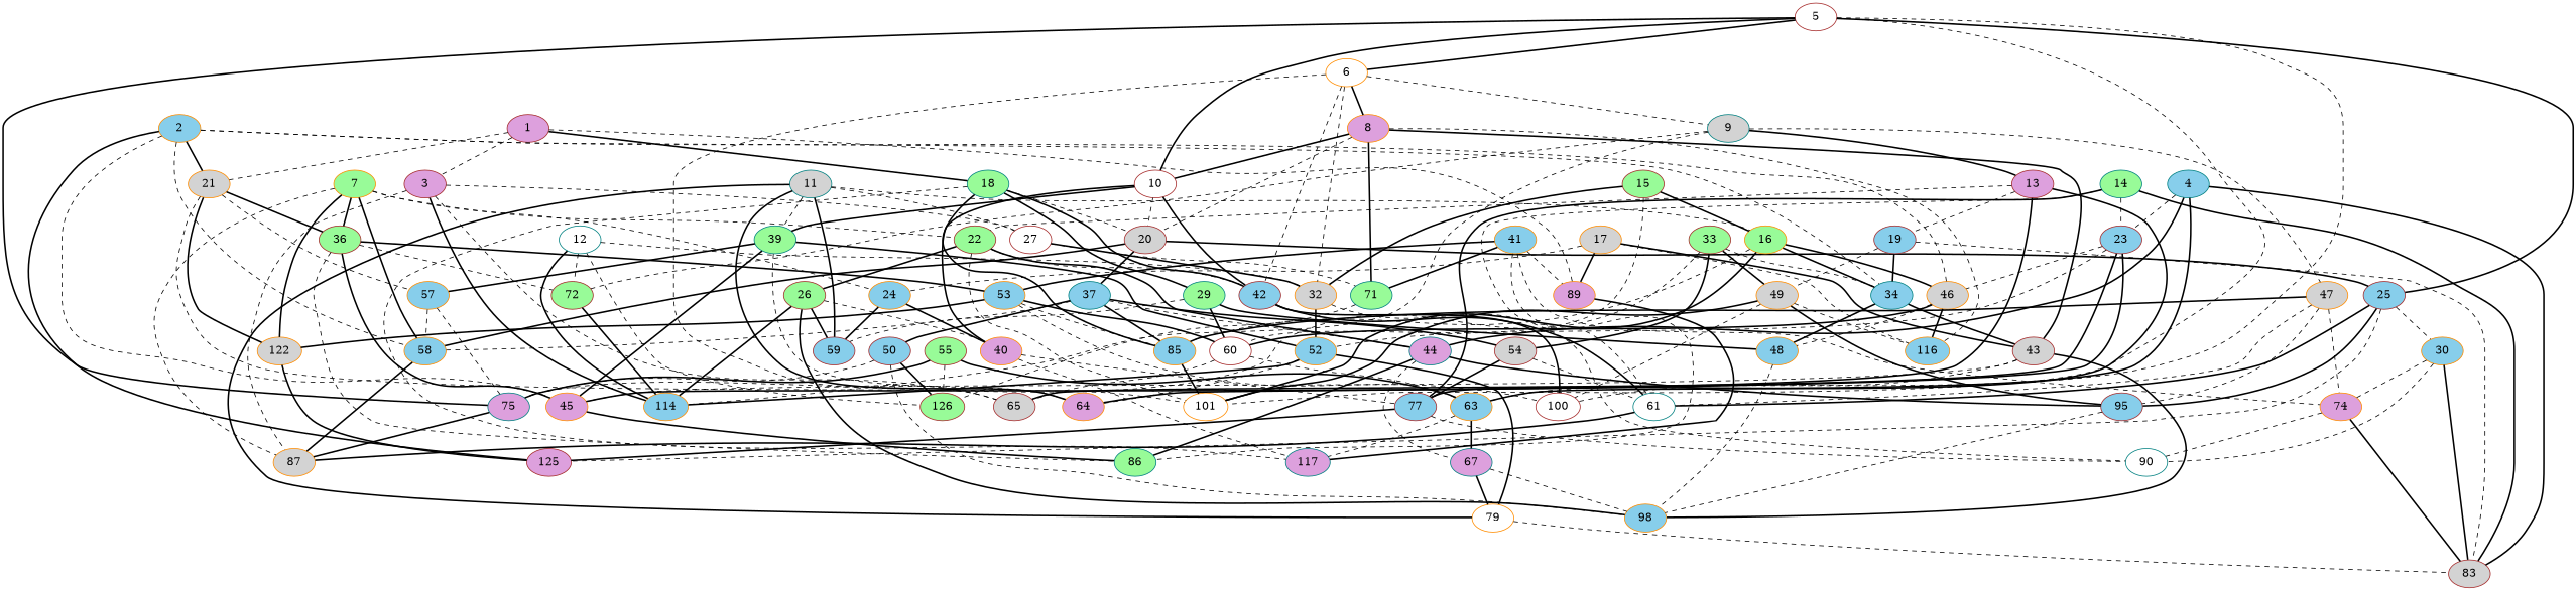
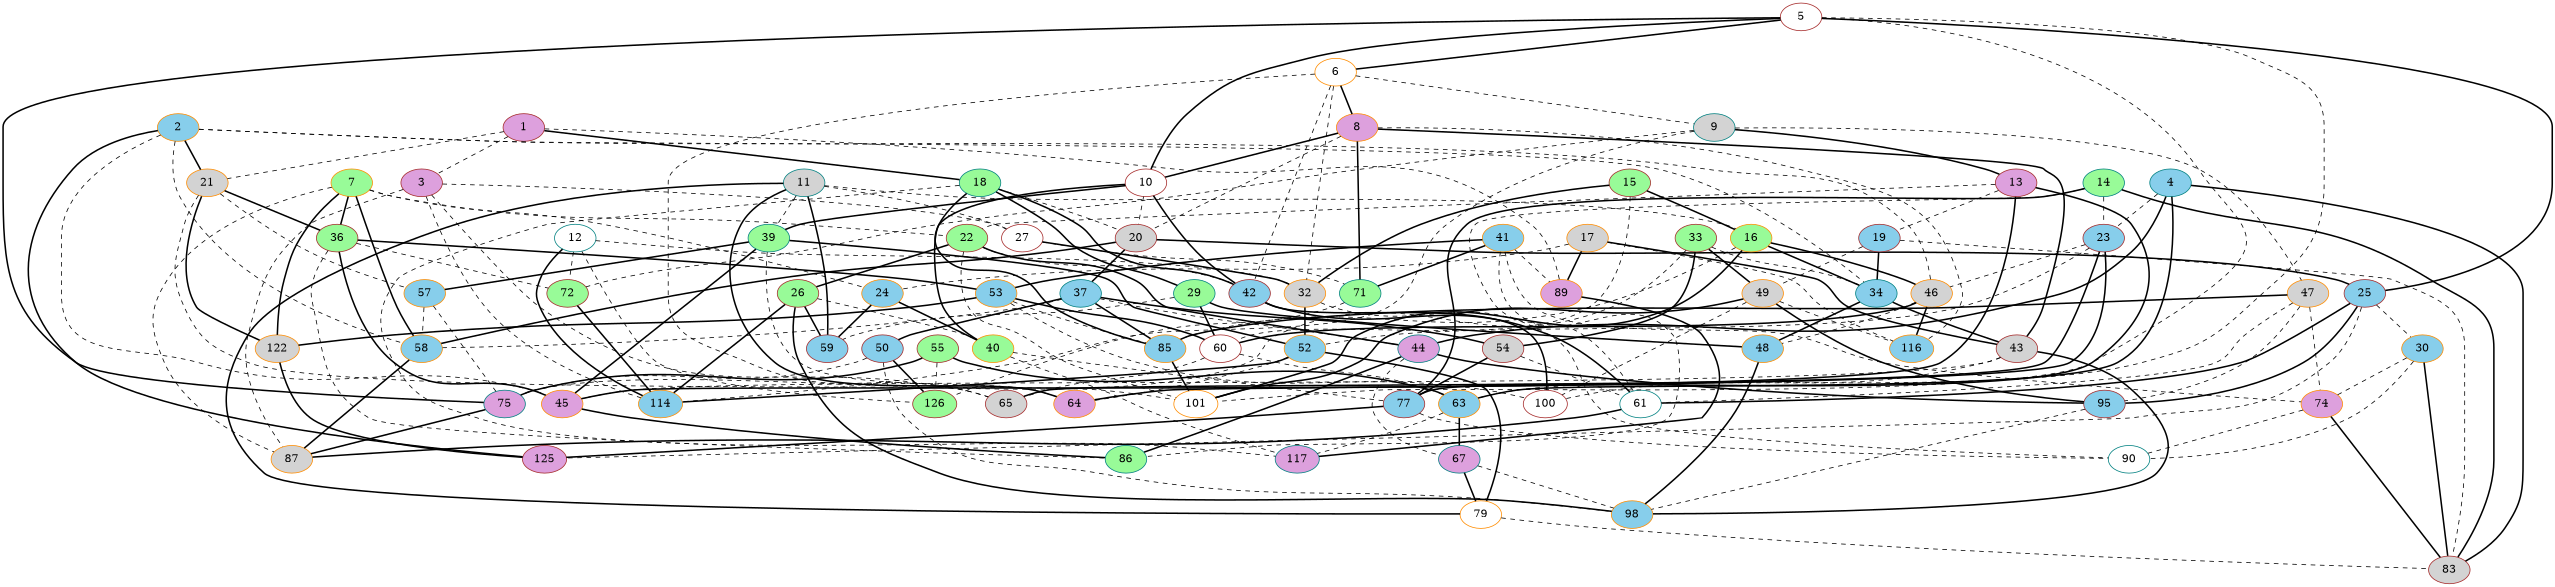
  graph {
    node [color=darkorange fillcolor=skyblue style=filled]
    edge [style=bold]
    3 [color=brown fillcolor=plum super="+35"]
    27 [color=brown fillcolor=white]
    65 [color=brown fillcolor=lightgrey]
    87 [fillcolor=lightgrey super="+107"]
    114 [super="+121"]
    1 [color=brown fillcolor=plum]
    18 [color=teal fillcolor=palegreen super="+31"]
    21 [fillcolor=lightgrey super="+38"]
    89 [fillcolor=plum]
    42 [color=brown super="+81"]
    20 [color=brown fillcolor=lightgrey super="+91"]
    85 [super="+92"]
    29 [color=teal fillcolor=palegreen]
    117 [color=teal fillcolor=plum]
    101 [fillcolor=white super="+118"]
    36 [color=brown fillcolor=palegreen super="+129"]
    122 [fillcolor=lightgrey]
    57
    2 [super="+112"]
    34 [color=teal super="+73"]
    45 [fillcolor=plum super="+78"]
    46 [fillcolor=lightgrey super="+119"]
    58 [super="+123"]
    125 [color=brown fillcolor=plum]
    43 [color=brown fillcolor=lightgrey super="+69"]
    48
    86 [color=teal fillcolor=palegreen]
    116
    60 [color=brown fillcolor=white super="+97"]
    32 [fillcolor=lightgrey super="+80"]
    71 [color=teal fillcolor=palegreen]
    23 [color=brown super="+99"]
    64 [fillcolor=plum]
    52 [super="+115"]
    4 [color=teal]
    44 [color=teal fillcolor=plum super="+103"]
    63 [super="+84"]
    83 [color=brown fillcolor=lightgrey super="+93"]
    95 [color=brown super="+111"]
    67 [color=teal fillcolor=plum]
    5 [color=brown fillcolor=white super="+68"]
    6 [fillcolor=white super="+106"]
    10 [color=brown fillcolor=white super="+110"]
    25 [color=brown super="+66"]
    75 [color=teal fillcolor=plum super="+102"]
    8 [fillcolor=plum super="+51"]
    9 [color=teal fillcolor=lightgrey super="+82"]
    39 [color=teal fillcolor=palegreen super="+70"]
-   40 [fillcolor=plum super="+113"]
+   40 [fillcolor=palegreen super="+113"]
    61 [color=teal fillcolor=white super="+96"]
    30
    13 [color=brown fillcolor=plum super="+62"]
    47 [fillcolor=lightgrey super="+76"]
    72 [color=brown fillcolor=palegreen]
    90 [color=teal fillcolor=white]
    100 [color=brown fillcolor=white]
    7 [fillcolor=palegreen super="+28"]
    22 [color=brown fillcolor=palegreen super="+94"]
    24
    26 [color=brown fillcolor=palegreen super="+56"]
    59 [color=brown]
    53 [super="+104"]
    37 [color=teal super="+88"]
    98 [super="+120"]
    126 [color=brown fillcolor=palegreen]
    19 [color=brown]
    77 [color=brown super="+109"]
    74 [fillcolor=plum super="+108"]
    11 [color=teal fillcolor=lightgrey super="+128"]
    16 [fillcolor=palegreen super="+127"]
    79 [fillcolor=white]
    12 [color=teal fillcolor=white]
    49 [fillcolor=lightgrey super="+105"]
    14 [color=teal fillcolor=palegreen]
    15 [color=brown fillcolor=palegreen]
    55 [color=brown fillcolor=palegreen]
    17 [fillcolor=lightgrey]
    54 [color=brown fillcolor=lightgrey]
    50 [color=brown]
    33 [color=brown fillcolor=palegreen]
    41 [super="+124"]
    3 -- 27 [style=dashed]
    3 -- 65 [style=dashed]
    3 -- 87 [style=dashed weight=2]
-   3 -- 114
+   3 -- 114 [style=dashed]
    27 -- 32
    27 -- 71 [style=dashed]
    1 -- 3 [style=dashed]
    1 -- 18
    1 -- 21 [style=dashed]
    1 -- 89 [style=dashed]
    18 -- 42
    18 -- 20 [style=dashed]
    18 -- 85
    18 -- 29
    18 -- 117 [style=dashed]
    21 -- 101 [style=dashed]
    21 -- 36
    21 -- 122
    21 -- 57 [style=dashed]
    89 -- 117
    42 -- 61
    42 -- 100
    20 -- 58
    20 -- 25
    20 -- 37
    85 -- 101
    29 -- 48
    29 -- 60
    29 -- 59 [style=dashed]
    36 -- 45
    36 -- 86 [style=dashed]
    36 -- 72 [style=dashed]
    36 -- 53
    122 -- 125
    57 -- 58 [style=dashed]
    57 -- 75 [style=dashed]
    2 -- 21
    2 -- 34 [style=dashed]
    2 -- 45 [style=dashed]
    2 -- 46 [style=dashed]
    2 -- 58 [style=dashed]
    2 -- 125
    34 -- 43
    34 -- 48
    45 -- 86
    46 -- 48 [style=dashed]
    46 -- 116
    46 -- 60
    58 -- 87
    43 -- 45 [style=dashed]
    43 -- 100 [style=dashed]
    43 -- 98
-   48 -- 98 [style=dashed]
+   48 -- 98
    60 -- 65 [style=dashed]
    60 -- 63 [style=dashed]
    32 -- 52
    32 -- 90 [style=dashed]
    71 -- 126 [style=dashed]
    23 -- 65
    23 -- 46 [style=dashed]
    23 -- 64
    23 -- 52 [style=dashed]
    52 -- 114
    52 -- 64 [style=dashed]
    52 -- 79
    4 -- 23 [style=dashed]
    4 -- 44
    4 -- 63
    4 -- 83
    44 -- 86
    44 -- 95
    44 -- 67 [style=dashed]
    63 -- 117 [style=dashed]
    63 -- 67
    95 -- 98 [style=dashed]
    67 -- 98 [style=dashed]
    67 -- 79
    5 -- 101 [style=dashed]
    5 -- 63 [style=dashed]
    5 -- 6
    5 -- 10
    5 -- 25
    5 -- 75
    6 -- 65 [style=dashed]
    6 -- 42 [style=dashed]
    6 -- 32 [style=dashed]
    6 -- 8
    6 -- 9 [style=dashed]
    10 -- 42
    10 -- 20 [style=dashed]
    10 -- 39
    10 -- 40
    25 -- 125 [style=dashed]
    25 -- 95
    25 -- 61
    25 -- 30 [style=dashed]
    75 -- 87
    8 -- 20 [style=dashed]
    8 -- 43
    8 -- 116 [style=dashed]
    8 -- 71
    8 -- 10
    9 -- 114 [style=dashed]
    9 -- 13 [weight=2]
    9 -- 47 [style=dashed]
    9 -- 72 [style=dashed]
    39 -- 57
    39 -- 45
    39 -- 64 [style=dashed]
    39 -- 52
    40 -- 117 [style=dashed]
    40 -- 77 [style=dashed]
    61 -- 87
    30 -- 83
    30 -- 90 [style=dashed]
    30 -- 74 [style=dashed]
    13 -- 45
    13 -- 22 [style=dashed]
    13 -- 19 [style=dashed]
    13 -- 77
    47 -- 85
    47 -- 95 [style=dashed weight=2]
    47 -- 61 [style=dashed]
    47 -- 74 [style=dashed]
    72 -- 114
    7 -- 87 [style=dashed]
    7 -- 36
    7 -- 122
    7 -- 58
    7 -- 22 [style=dashed]
    7 -- 24 [style=dashed]
    22 -- 42 [style=dashed]
    22 -- 101 [style=dashed]
    22 -- 44
    22 -- 26
    24 -- 40
    24 -- 59
    26 -- 114
    26 -- 40 [style=dashed weight=2]
    26 -- 59
    26 -- 98
    53 -- 85 [style=dashed]
    53 -- 122
    53 -- 60
    53 -- 100 [style=dashed]
    37 -- 85
    37 -- 58 [style=dashed]
    37 -- 44 [style=dashed]
    37 -- 54
    37 -- 50
    19 -- 34
    19 -- 83 [style=dashed]
    19 -- 49 [style=dashed]
    77 -- 125
    77 -- 90 [style=dashed]
    74 -- 83
    74 -- 90 [style=dashed]
    11 -- 27 [style=dashed]
    11 -- 64
    11 -- 39 [style=dashed]
    11 -- 59
    11 -- 16 [style=dashed]
    11 -- 79
    16 -- 85 [style=dashed]
    16 -- 101
    16 -- 34
    16 -- 46
    79 -- 83 [style=dashed]
    12 -- 114
    12 -- 32 [style=dashed]
    12 -- 72 [style=dashed]
    12 -- 126 [style=dashed]
    49 -- 101
    49 -- 116 [style=dashed]
    49 -- 95
    49 -- 100 [style=dashed]
    14 -- 23 [style=dashed]
    14 -- 83
    14 -- 61 [style=dashed]
    14 -- 77
    15 -- 60 [style=dashed]
    15 -- 32
    15 -- 16
    55 -- 63
    55 -- 75
    55 -- 126 [style=dashed]
    17 -- 89
    17 -- 43
    17 -- 116 [style=dashed]
    17 -- 24 [style=dashed]
    54 -- 61 [style=dashed]
    54 -- 77
    50 -- 75 [style=dashed]
    50 -- 98 [style=dashed]
    50 -- 126
    33 -- 34 [style=dashed]
    33 -- 75 [style=dashed]
    33 -- 49
    33 -- 54
    41 -- 89 [style=dashed]
    41 -- 86 [style=dashed]
    41 -- 71
    41 -- 53
    41 -- 74 [style=dashed weight=2]
  }
